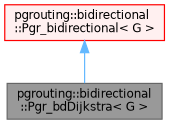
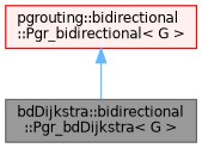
  digraph {
    node [fontname=Helvetica fontsize=10 shape=box style=filled]
-   n1 [color=gray40 fillcolor=grey60 fontcolor=black height=0.2 label="pgrouting::bidirectional\l::Pgr_bdDijkstra\< G \>" width=0.4]
+   n1 [color=gray40 fillcolor=grey60 fontcolor=black height=0.2 label="bdDijkstra::bidirectional\l::Pgr_bdDijkstra\< G \>" width=0.4]
    n2 [color=red fillcolor="#FFF0F0" height=0.2 label="pgrouting::bidirectional\l::Pgr_bidirectional\< G \>" width=0.4]
    n2 -> n1 [color=steelblue1 dir=back fontname=Helvetica fontsize=10 labelfontname=Helvetica labelfontsize=10 style=solid]
  }
